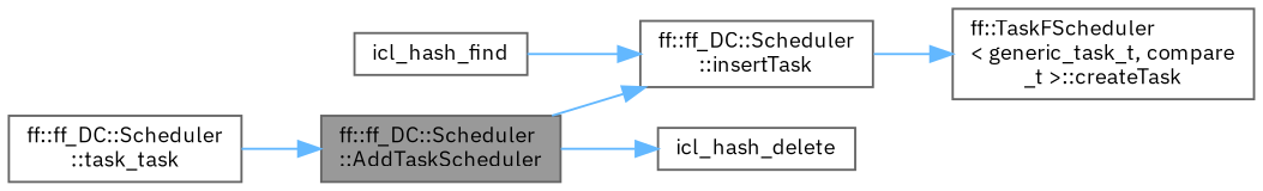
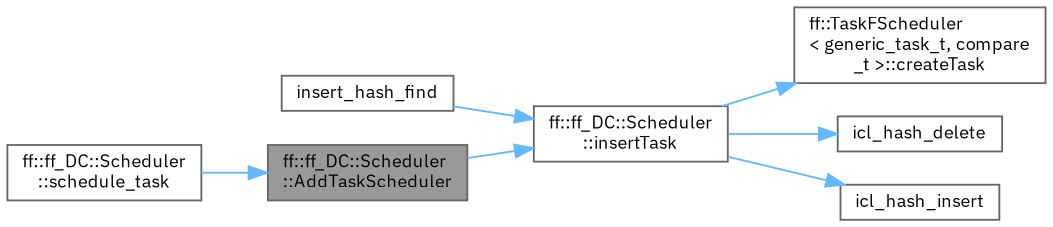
  digraph {
    fontname="IBM Plex Sans"
    rankdir=LR
    node [color=grey40 fillcolor=white fontname="IBM Plex Sans" fontsize=10 shape=box style=filled]
    edge [color=steelblue1 fontname="IBM Plex Sans" fontsize=10 labelfontname=Helvetica labelfontsize=10 style=solid]
    n1 [color=gray40 fillcolor=grey60 fontcolor=black height=0.2 label="ff::ff_DC::Scheduler\l::AddTaskScheduler" width=0.4]
    n2 [height=0.2 label="ff::ff_DC::Scheduler\l::insertTask" width=0.4]
    n3 [height=0.2 label="ff::TaskFScheduler\l\< generic_task_t, compare\l_t \>::createTask" width=0.4]
    n4 [height=0.2 label=icl_hash_delete width=0.4]
-   n6 [height=0.2 label="ff::ff_DC::Scheduler\l::task_task" width=0.4]
-   n7 [height=0.2 label=icl_hash_find width=0.4]
+   n5 [height=0.2 label=icl_hash_insert width=0.4]
+   n6 [height=0.2 label="ff::ff_DC::Scheduler\l::schedule_task" width=0.4]
+   n7 [height=0.2 label=insert_hash_find width=0.4]
    n1 -> n2
    n2 -> n3
-   n1 -> n4
+   n2 -> n4
+   n2 -> n5
    n6 -> n1
    n7 -> n2
  }
